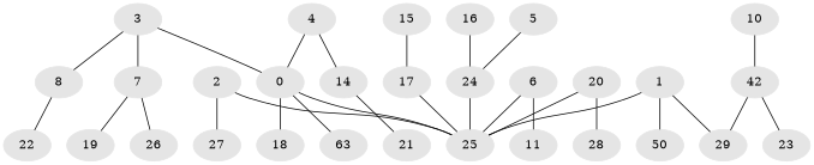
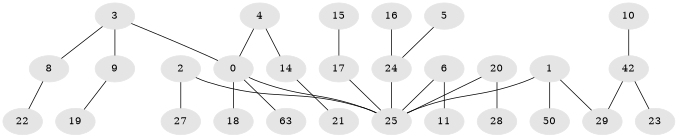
  graph {
    node [color=gray90 style=filled]
    edge [weight=1.0]
    1
    25
    29
    n4 [label=50]
    2
    27
    n7 [label=0]
    3
    8
-   9 [label=7]
+   9
    n11 [label=63]
    18
    22
    19
-   26
    4
    14
    21
    5
    24
    6
    11
    n23 [label=42]
    10
    23
    15
    17
    16
    20
    28
    1 -- 25
    1 -- 29
    1 -- n4
    2 -- 25
    2 -- 27
    n7 -- 25
    n7 -- n11
    n7 -- 18
    3 -- n7
    3 -- 8
    3 -- 9
    8 -- 22
    9 -- 19
-   9 -- 26
    4 -- n7
    4 -- 14
    14 -- 21
    5 -- 24
    24 -- 25
    6 -- 25
    6 -- 11
    n23 -- 29
    n23 -- 23
    10 -- n23
    15 -- 17
    17 -- 25
    16 -- 24
    20 -- 25
    20 -- 28
  }
